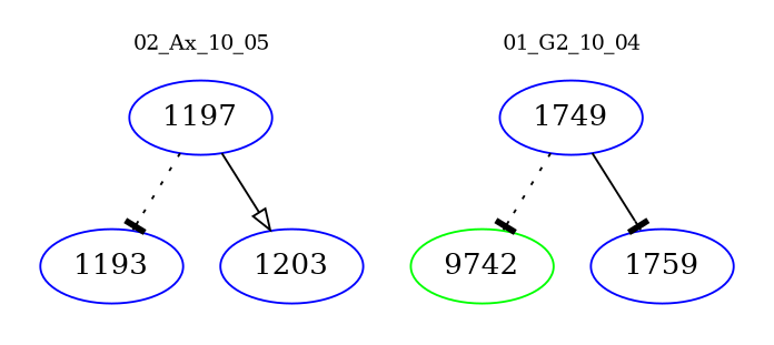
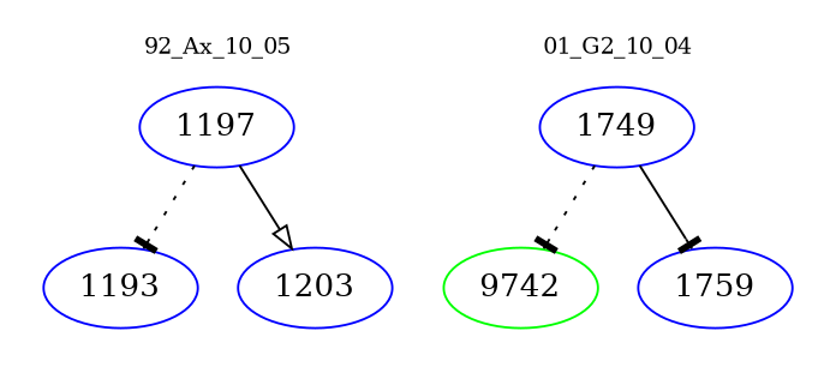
  digraph {
    node [color=blue]
    edge [arrowhead=tee color=black style=dotted]
    n1 [label=1197]
    n2 [label=1193]
    n3 [label=1203]
    n4 [label=1749]
    n5 [color=green label=9742]
    n6 [label=1759]
    subgraph cluster_1 {
      color=white
      fontsize=10
-     label="02_Ax_10_05"
+     label="92_Ax_10_05"
      n1
      n2
      n3
    }
    subgraph cluster_2 {
      color=white
      fontsize=10
      label="01_G2_10_04"
      n4
      n5
      n6
    }
    n1 -> n2
    n1 -> n3 [arrowhead=onormal style=solid]
    n4 -> n5
    n4 -> n6 [style=solid]
  }
